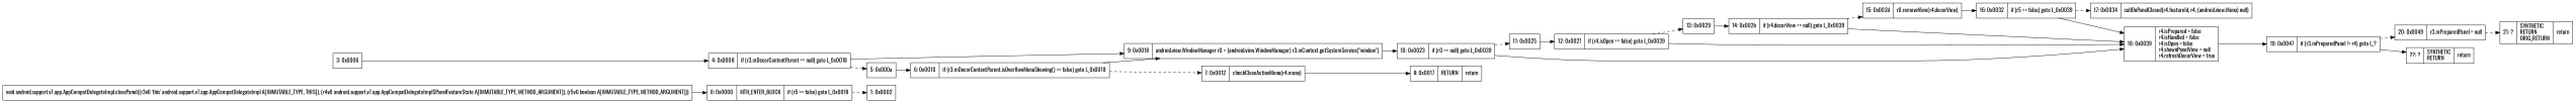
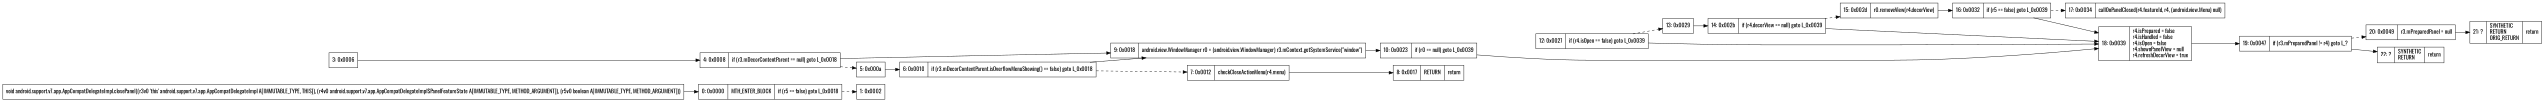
  digraph {
    fontname=Oswald
    rankdir=LR
    node [fontname=Oswald shape=record]
    edge [fontname=Oswald]
    n1 [label="{0\:\ 0x0000|MTH_ENTER_BLOCK\l|if (r5 == false) goto L_0x0018\l}"]
    n2 [label="{1\:\ 0x0002}"]
    n3 [label="{9\:\ 0x0018|android.view.WindowManager r0 = (android.view.WindowManager) r3.mContext.getSystemService(\"window\")\l}"]
    n4 [label="{10\:\ 0x0023|if (r0 == null) goto L_0x0039\l}"]
    n5 [label="{3\:\ 0x0006}"]
    n6 [label="{4\:\ 0x0008|if (r3.mDecorContentParent == null) goto L_0x0018\l}"]
    n7 [label="{5\:\ 0x000a}"]
    n8 [label="{6\:\ 0x0010|if (r3.mDecorContentParent.isOverflowMenuShowing() == false) goto L_0x0018\l}"]
    n9 [label="{7\:\ 0x0012|checkCloseActionMenu(r4.menu)\l}"]
    n10 [label="{8\:\ 0x0017|RETURN\l|return\l}"]
-   n11 [label="{11\:\ 0x0025}"]
    n12 [label="{18\:\ 0x0039|r4.isPrepared = false\lr4.isHandled = false\lr4.isOpen = false\lr4.shownPanelView = null\lr4.refreshDecorView = true\l}"]
    n13 [label="{12\:\ 0x0027|if (r4.isOpen == false) goto L_0x0039\l}"]
    n14 [label="{19\:\ 0x0047|if (r3.mPreparedPanel != r4) goto L_?\l}"]
    n15 [label="{13\:\ 0x0029}"]
    n16 [label="{14\:\ 0x002b|if (r4.decorView == null) goto L_0x0039\l}"]
    n17 [label="{15\:\ 0x002d|r0.removeView(r4.decorView)\l}"]
    n18 [label="{16\:\ 0x0032|if (r5 == false) goto L_0x0039\l}"]
    n19 [label="{17\:\ 0x0034|callOnPanelClosed(r4.featureId, r4, (android.view.Menu) null)\l}"]
    n20 [label="{20\:\ 0x0049|r3.mPreparedPanel = null\l}"]
    n21 [label="{22\:\ ?|SYNTHETIC\lRETURN\l|return\l}"]
    n22 [label="{21\:\ ?|SYNTHETIC\lRETURN\lORIG_RETURN\l|return\l}"]
    n23 [label="{void android.support.v7.app.AppCompatDelegateImpl.closePanel((r3v0 'this' android.support.v7.app.AppCompatDelegateImpl A[IMMUTABLE_TYPE, THIS]), (r4v0 android.support.v7.app.AppCompatDelegateImpl$PanelFeatureState A[IMMUTABLE_TYPE, METHOD_ARGUMENT]), (r5v0 boolean A[IMMUTABLE_TYPE, METHOD_ARGUMENT])) }"]
    n1 -> n2 [style=dashed]
    n3 -> n4
-   n4 -> n11 [style=dashed]
    n4 -> n12
    n5 -> n6
    n6 -> n3
    n6 -> n7 [style=dashed]
    n7 -> n8
    n8 -> n3
    n8 -> n9 [style=dashed]
    n9 -> n10
-   n11 -> n13
    n12 -> n14
    n13 -> n12
    n13 -> n15 [style=dashed]
    n14 -> n20 [style=dashed]
    n14 -> n21
    n15 -> n16
    n16 -> n12
    n16 -> n17 [style=dashed]
    n17 -> n18
    n18 -> n12
    n18 -> n19 [style=dashed]
-   n20 -> n22 [style=dashed]
+   n20 -> n22
    n23 -> n1
  }
